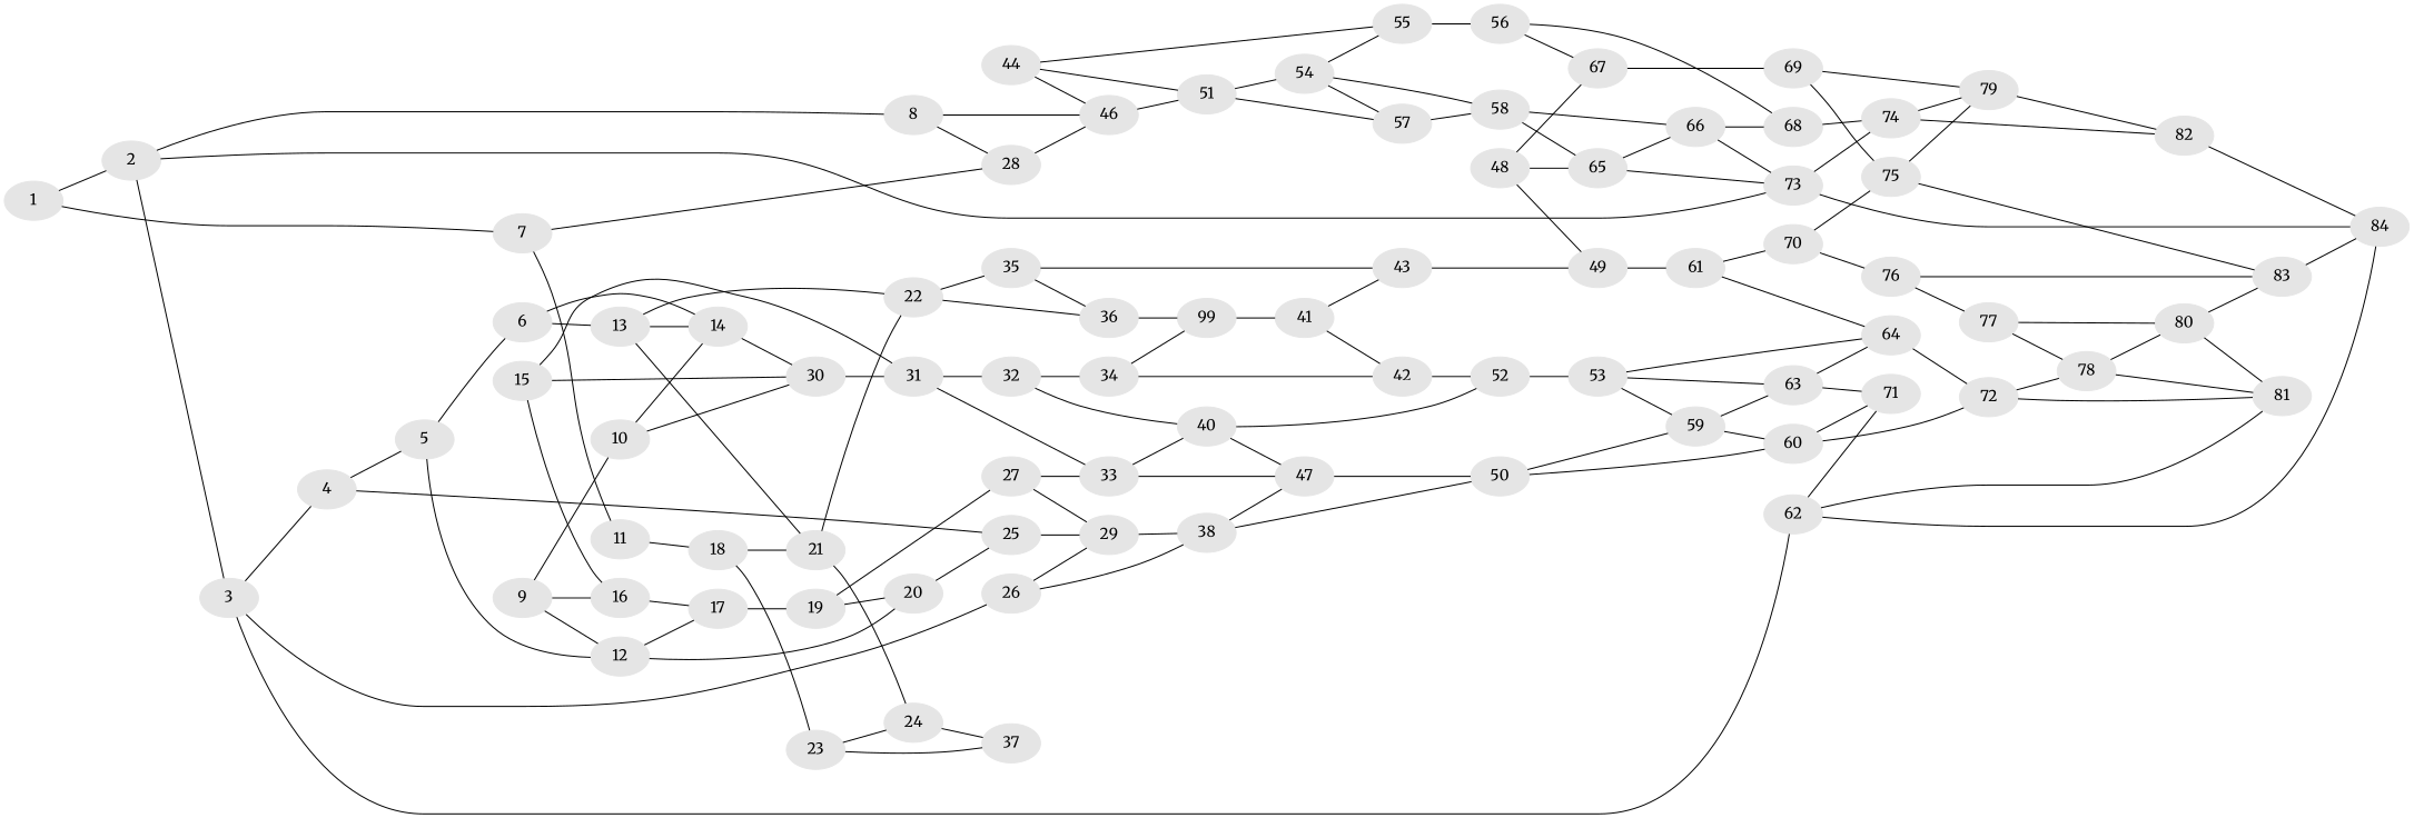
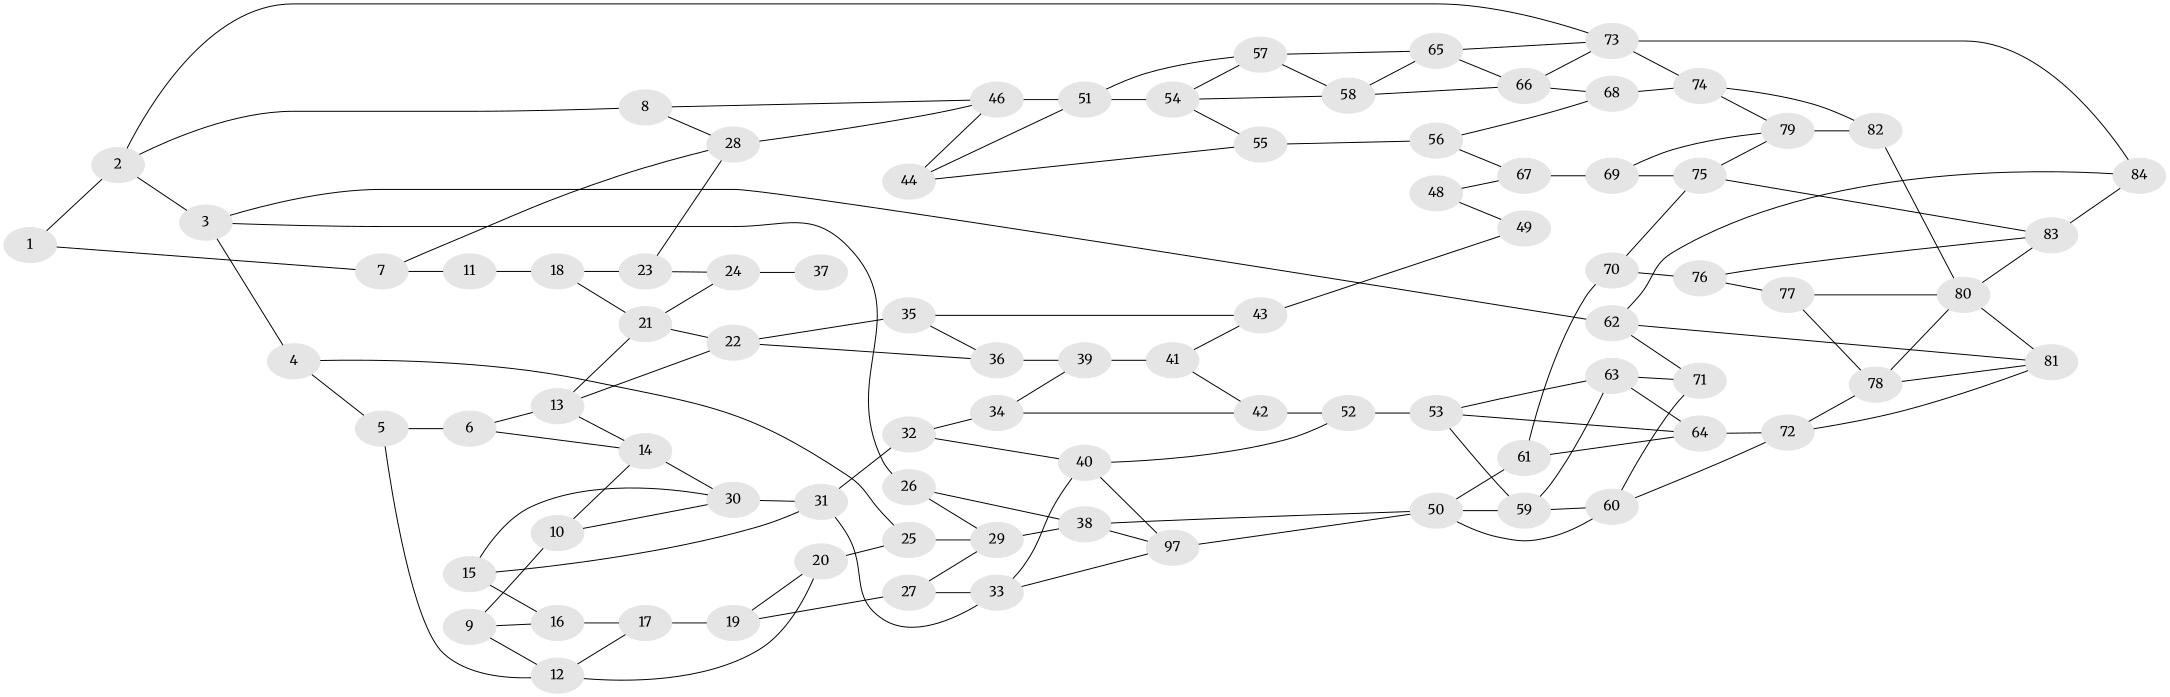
  graph {
    fontname=Merriweather
    rankdir=LR
    node [color=gray90 fontname=Merriweather style=filled]
    edge [fontname=Merriweather weight=1.0]
    1
    2
    7
    3
    8
    73
    11
    28
    4
    26
    62
    46
    84
    74
    5
    25
    29
    38
    71
    81
    6
    12
    13
    14
    17
    20
    21
    22
    30
    18
    51
    9
    10
    16
    31
    23
    19
    24
    35
    36
    15
    33
    32
    27
    37
    43
-   39 [label=99]
-   47
+   39
+   47 [label=97]
    50
    40
    34
    42
    52
    41
    49
    59
    60
    53
    61
    44
    55
    54
    57
    56
    48
    67
    69
    64
    70
    63
    72
    58
    65
    66
    68
    75
    76
    78
    79
    82
    83
    77
    80
    1 -- 2
    1 -- 7
    2 -- 3
    2 -- 8
    2 -- 73
    7 -- 11 [weight=2.0]
    7 -- 28
    3 -- 4
    3 -- 26
    3 -- 62
    8 -- 28
    8 -- 46
    73 -- 84
    73 -- 74
    11 -- 18 [weight=2.0]
    28 -- 46
    4 -- 5
    4 -- 25
    26 -- 29
    26 -- 38
    62 -- 84
    62 -- 71
    62 -- 81
    46 -- 51
    74 -- 79
    74 -- 82
    5 -- 6
    5 -- 12
    25 -- 29
    29 -- 38
    38 -- 47
    38 -- 50
    6 -- 13
    6 -- 14
    12 -- 17
    12 -- 20
    13 -- 14
    13 -- 21
    13 -- 22
    14 -- 30
    17 -- 19
    20 -- 25 [weight=2.0]
    21 -- 22
    21 -- 24
    22 -- 35
    22 -- 36
    30 -- 31
    18 -- 21
    18 -- 23
    51 -- 54
    51 -- 57
    9 -- 12
    9 -- 10
    9 -- 16
    10 -- 14
    10 -- 30
    16 -- 17 [weight=2.0]
    31 -- 33
    31 -- 32
-   23 -- 37
+   23 -- 28
    23 -- 24
    19 -- 20
    19 -- 27
    24 -- 37
    35 -- 36
    35 -- 43
    36 -- 39 [weight=2.0]
    15 -- 30
    15 -- 16
    15 -- 31
    33 -- 47
    33 -- 40
    32 -- 40
    32 -- 34
    27 -- 29
    27 -- 33
    43 -- 49
    39 -- 41
    47 -- 50
    50 -- 59
    50 -- 60
    40 -- 47
    40 -- 52
    34 -- 39
    34 -- 42
    42 -- 52 [weight=2.0]
    52 -- 53
    41 -- 43
    41 -- 42
-   49 -- 61
+   50 -- 61
    59 -- 60
    59 -- 63
    60 -- 71
    60 -- 72
    53 -- 59
    53 -- 64
    53 -- 63
    61 -- 64
    61 -- 70
    44 -- 46
    44 -- 51
    44 -- 55
    55 -- 56
    54 -- 55
    54 -- 57
    54 -- 58
    57 -- 58
-   48 -- 65
+   57 -- 65
    56 -- 67
    56 -- 68
    48 -- 49
    48 -- 67 [weight=2.0]
    67 -- 69
    69 -- 75
    69 -- 79
    64 -- 72
    70 -- 75
    70 -- 76
    63 -- 71
    63 -- 64
    72 -- 81
    72 -- 78
    58 -- 65
    58 -- 66
    65 -- 73
    65 -- 66
    66 -- 73
    66 -- 68
    68 -- 74
    75 -- 79
    75 -- 83
    76 -- 83
    76 -- 77 [weight=2.0]
    78 -- 81
    78 -- 80
    79 -- 82
-   82 -- 84 [weight=2.0]
+   82 -- 80 [weight=2.0]
    83 -- 84
    77 -- 78
    77 -- 80
    80 -- 81
    80 -- 83
  }
